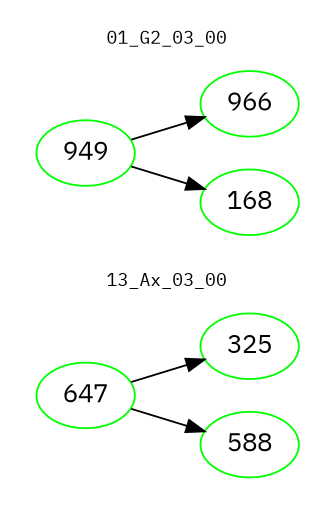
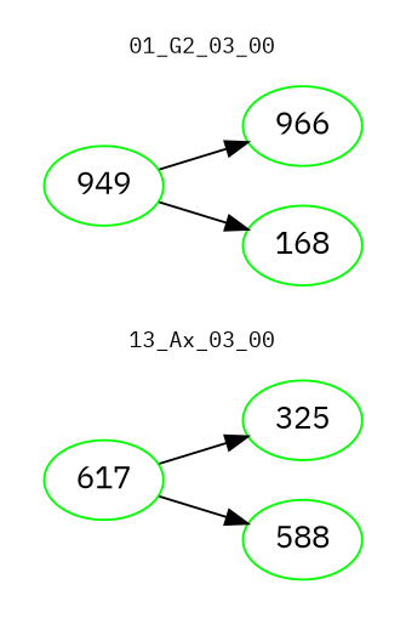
  digraph {
    fontname="IBM Plex Mono"
    rankdir=LR
    node [color=green fontname="IBM Plex Mono"]
    edge [color=black fontname="IBM Plex Mono"]
-   n1 [label=647]
+   n1 [label=617]
    n2 [label=588]
    n3 [label=325]
    n4 [label=949]
    n5 [label=168]
    n6 [label=966]
    subgraph cluster_1 {
      color=white
      fontsize=10
      label="13_Ax_03_00"
      n1
      n2
      n3
    }
    subgraph cluster_2 {
      color=white
      fontsize=10
      label="01_G2_03_00"
      n4
      n5
      n6
    }
    n1 -> n2
    n1 -> n3
    n4 -> n5
    n4 -> n6
  }
